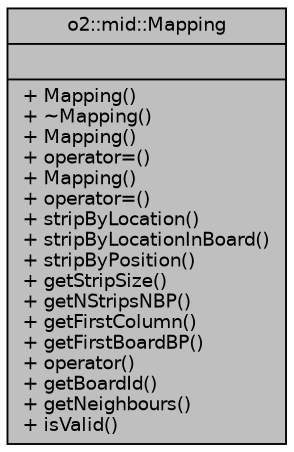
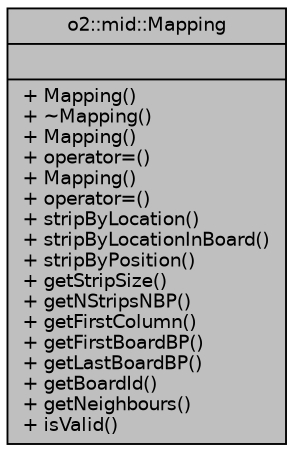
  digraph {
-   n1 [color=black fillcolor=grey75 fontcolor=black fontname=Helvetica fontsize=10 height=0.2 label="{o2::mid::Mapping\n||+ Mapping()\l+ ~Mapping()\l+ Mapping()\l+ operator=()\l+ Mapping()\l+ operator=()\l+ stripByLocation()\l+ stripByLocationInBoard()\l+ stripByPosition()\l+ getStripSize()\l+ getNStripsNBP()\l+ getFirstColumn()\l+ getFirstBoardBP()\l+ operator()\l+ getBoardId()\l+ getNeighbours()\l+ isValid()\l}" shape=record style=filled width=0.4]
+   n1 [color=black fillcolor=grey75 fontcolor=black fontname=Helvetica fontsize=10 height=0.2 label="{o2::mid::Mapping\n||+ Mapping()\l+ ~Mapping()\l+ Mapping()\l+ operator=()\l+ Mapping()\l+ operator=()\l+ stripByLocation()\l+ stripByLocationInBoard()\l+ stripByPosition()\l+ getStripSize()\l+ getNStripsNBP()\l+ getFirstColumn()\l+ getFirstBoardBP()\l+ getLastBoardBP()\l+ getBoardId()\l+ getNeighbours()\l+ isValid()\l}" shape=record style=filled width=0.4]
  }
